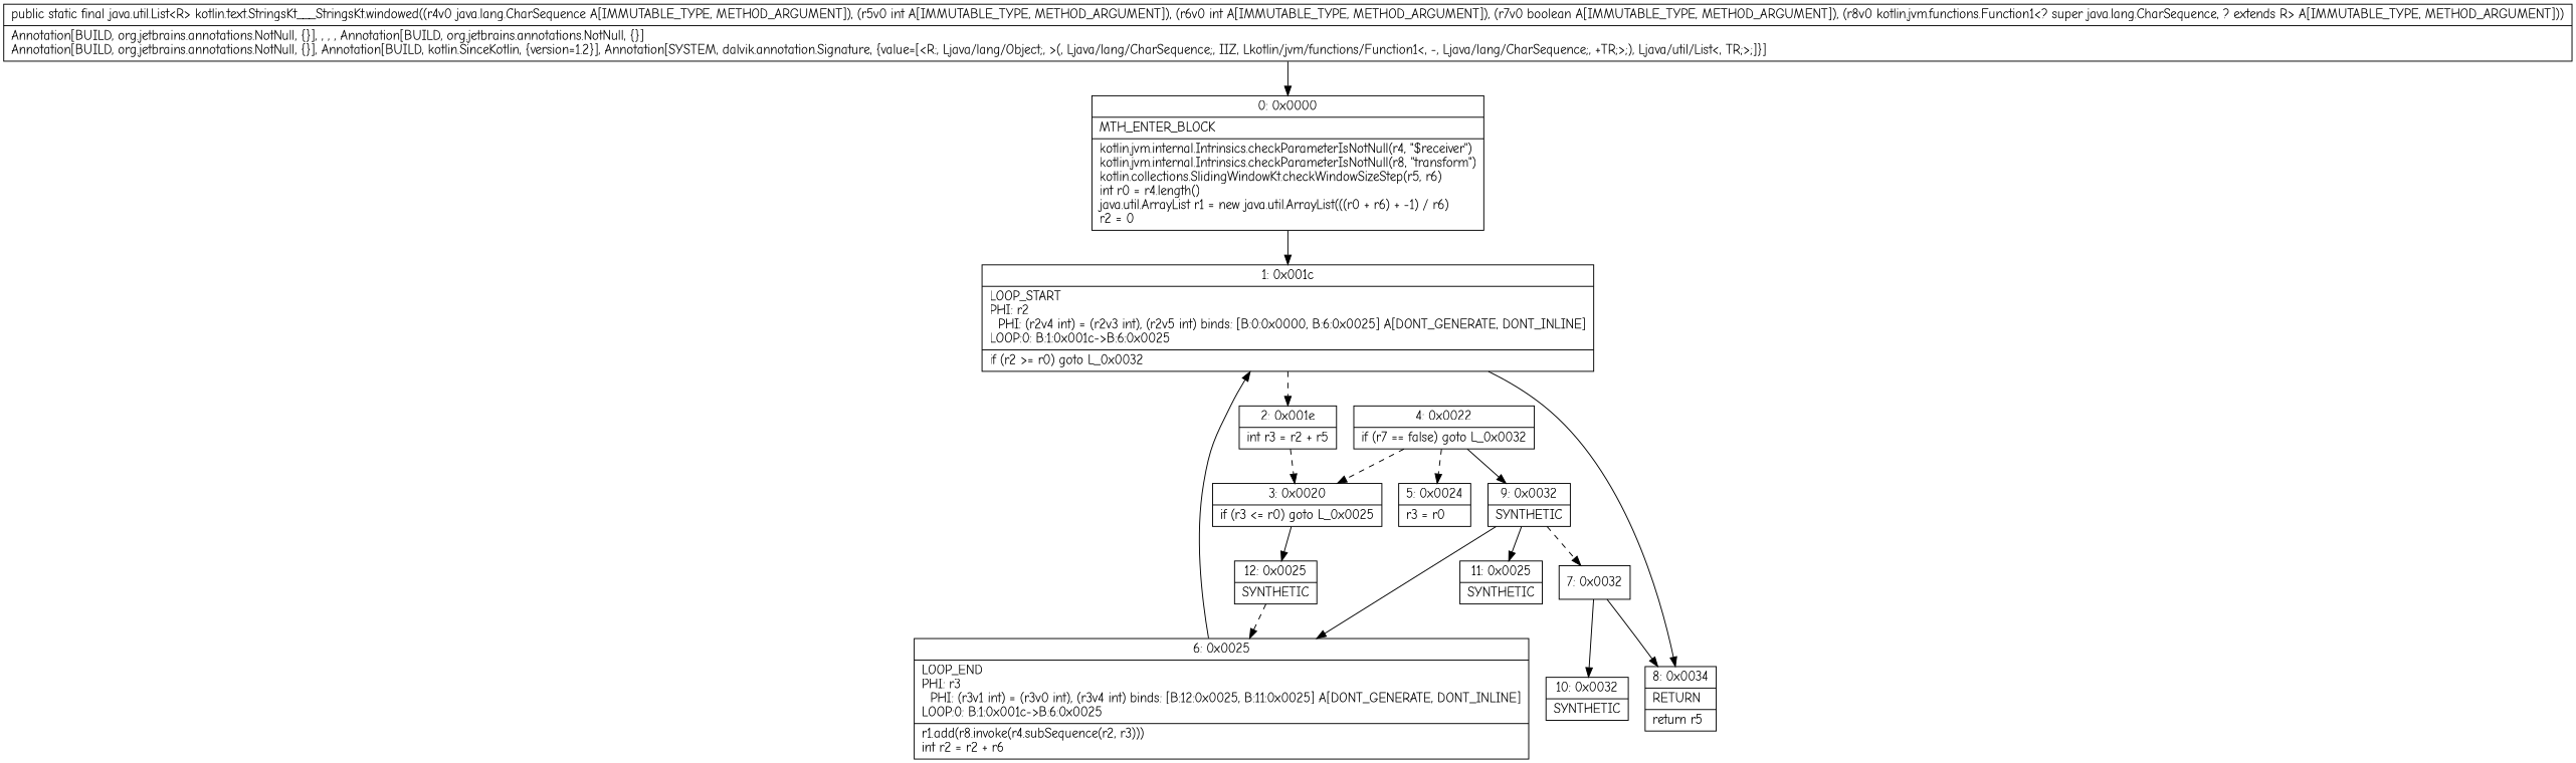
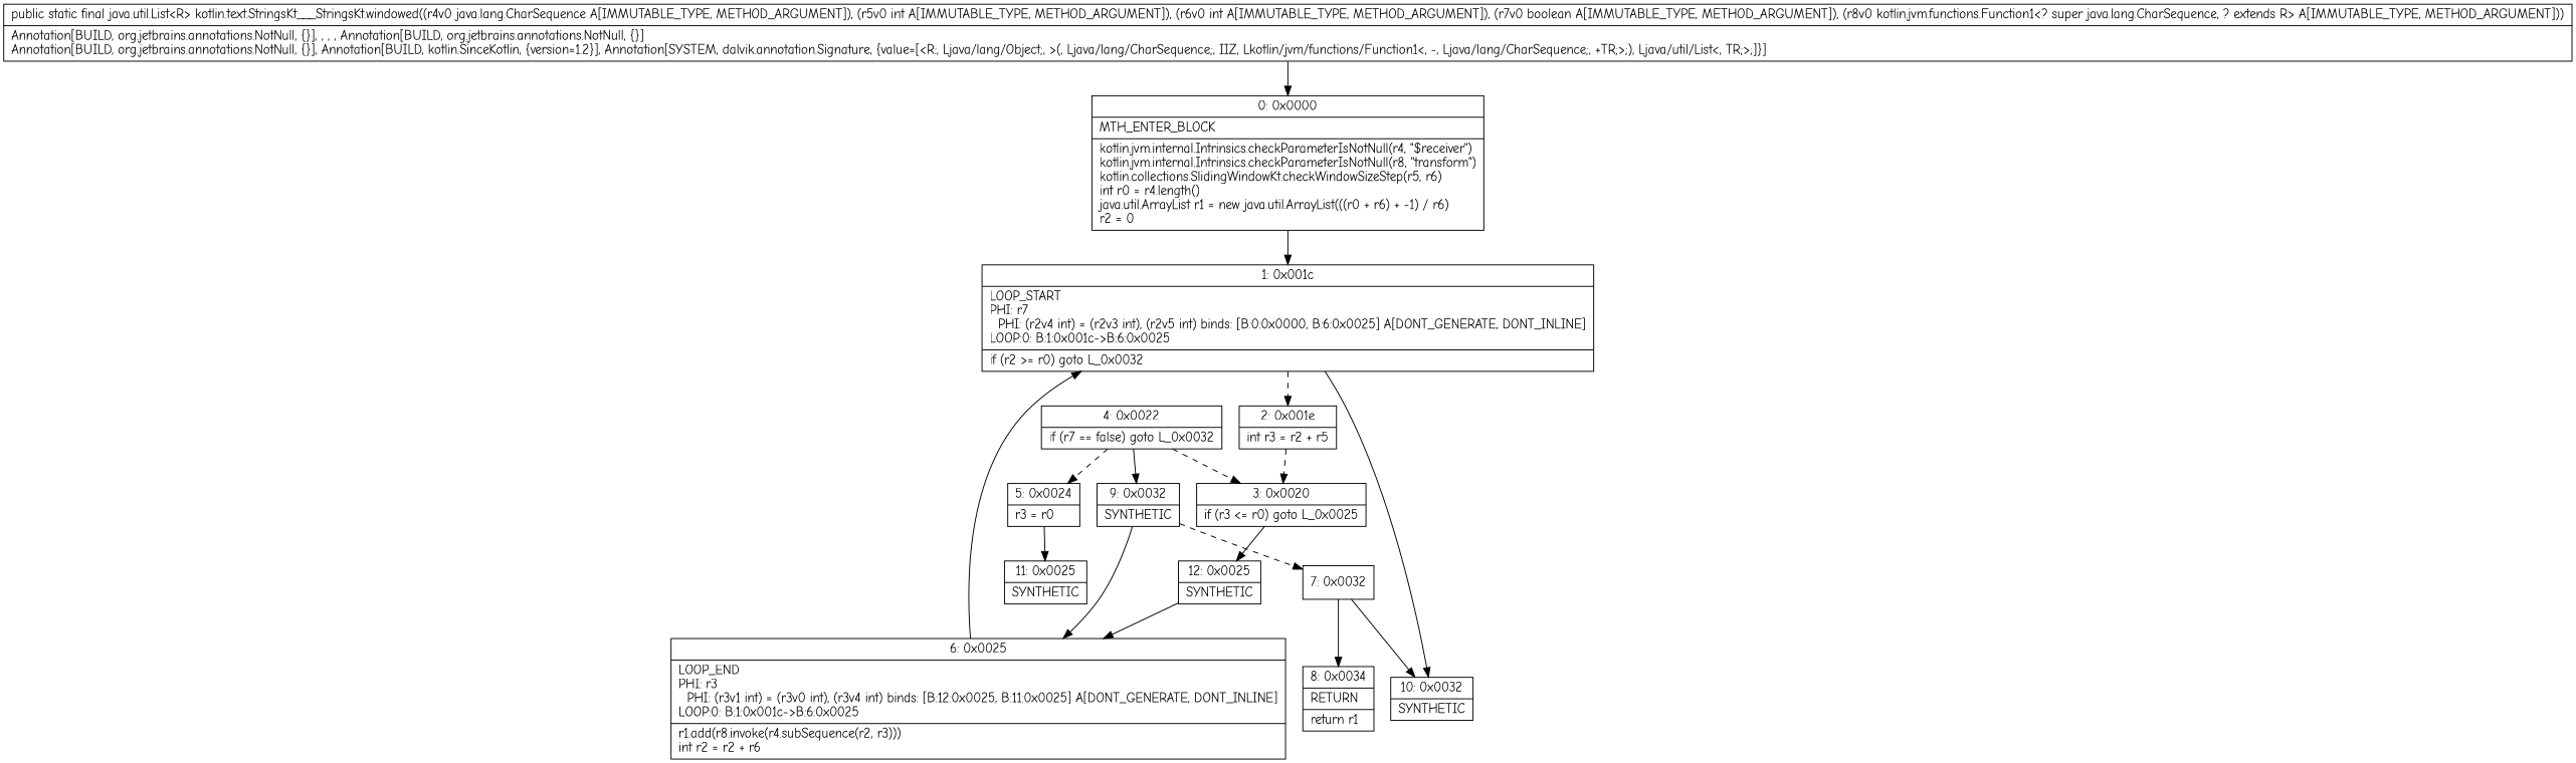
  digraph {
    fontname="Comic Neue"
    node [fontname="Comic Neue" shape=record]
    edge [fontname="Comic Neue"]
    n1 [label="{0\:\ 0x0000|MTH_ENTER_BLOCK\l|kotlin.jvm.internal.Intrinsics.checkParameterIsNotNull(r4, \"$receiver\")\lkotlin.jvm.internal.Intrinsics.checkParameterIsNotNull(r8, \"transform\")\lkotlin.collections.SlidingWindowKt.checkWindowSizeStep(r5, r6)\lint r0 = r4.length()\ljava.util.ArrayList r1 = new java.util.ArrayList(((r0 + r6) + \-1) \/ r6)\lr2 = 0\l}"]
-   n2 [label="{1\:\ 0x001c|LOOP_START\lPHI: r2 \l  PHI: (r2v4 int) = (r2v3 int), (r2v5 int) binds: [B:0:0x0000, B:6:0x0025] A[DONT_GENERATE, DONT_INLINE]\lLOOP:0: B:1:0x001c\-\>B:6:0x0025\l|if (r2 \>= r0) goto L_0x0032\l}"]
+   n2 [label="{1\:\ 0x001c|LOOP_START\lPHI: r7 \l  PHI: (r2v4 int) = (r2v3 int), (r2v5 int) binds: [B:0:0x0000, B:6:0x0025] A[DONT_GENERATE, DONT_INLINE]\lLOOP:0: B:1:0x001c\-\>B:6:0x0025\l|if (r2 \>= r0) goto L_0x0032\l}"]
    n3 [label="{2\:\ 0x001e|int r3 = r2 + r5\l}"]
    n4 [label="{10\:\ 0x0032|SYNTHETIC\l}"]
    n5 [label="{3\:\ 0x0020|if (r3 \<= r0) goto L_0x0025\l}"]
    n6 [label="{12\:\ 0x0025|SYNTHETIC\l}"]
    n7 [label="{4\:\ 0x0022|if (r7 == false) goto L_0x0032\l}"]
    n8 [label="{5\:\ 0x0024|r3 = r0\l}"]
    n9 [label="{9\:\ 0x0032|SYNTHETIC\l}"]
    n10 [label="{6\:\ 0x0025|LOOP_END\lPHI: r3 \l  PHI: (r3v1 int) = (r3v0 int), (r3v4 int) binds: [B:12:0x0025, B:11:0x0025] A[DONT_GENERATE, DONT_INLINE]\lLOOP:0: B:1:0x001c\-\>B:6:0x0025\l|r1.add(r8.invoke(r4.subSequence(r2, r3)))\lint r2 = r2 + r6\l}"]
    n11 [label="{11\:\ 0x0025|SYNTHETIC\l}"]
    n12 [label="{7\:\ 0x0032}"]
-   n13 [label="{8\:\ 0x0034|RETURN\l|return r5\l}"]
+   n13 [label="{8\:\ 0x0034|RETURN\l|return r1\l}"]
    n14 [label="{public static final java.util.List\<R\> kotlin.text.StringsKt___StringsKt.windowed((r4v0 java.lang.CharSequence A[IMMUTABLE_TYPE, METHOD_ARGUMENT]), (r5v0 int A[IMMUTABLE_TYPE, METHOD_ARGUMENT]), (r6v0 int A[IMMUTABLE_TYPE, METHOD_ARGUMENT]), (r7v0 boolean A[IMMUTABLE_TYPE, METHOD_ARGUMENT]), (r8v0 kotlin.jvm.functions.Function1\<? super java.lang.CharSequence, ? extends R\> A[IMMUTABLE_TYPE, METHOD_ARGUMENT]))  | Annotation[BUILD, org.jetbrains.annotations.NotNull, \{\}], , , , Annotation[BUILD, org.jetbrains.annotations.NotNull, \{\}]\lAnnotation[BUILD, org.jetbrains.annotations.NotNull, \{\}], Annotation[BUILD, kotlin.SinceKotlin, \{version=1.2\}], Annotation[SYSTEM, dalvik.annotation.Signature, \{value=[\<R:, Ljava\/lang\/Object;, \>(, Ljava\/lang\/CharSequence;, IIZ, Lkotlin\/jvm\/functions\/Function1\<, \-, Ljava\/lang\/CharSequence;, +TR;\>;), Ljava\/util\/List\<, TR;\>;]\}]\l}"]
    n1 -> n2
    n2 -> n3 [style=dashed]
-   n2 -> n13
+   n2 -> n4
    n3 -> n5 [style=dashed]
    n5 -> n6
-   n6 -> n10 [style=dashed]
+   n6 -> n10
    n7 -> n5 [style=dashed]
    n7 -> n8 [style=dashed]
    n7 -> n9
-   n9 -> n11
+   n8 -> n11
    n9 -> n10
    n9 -> n12 [style=dashed]
    n10 -> n2
    n12 -> n4
    n12 -> n13
    n14 -> n1
  }
